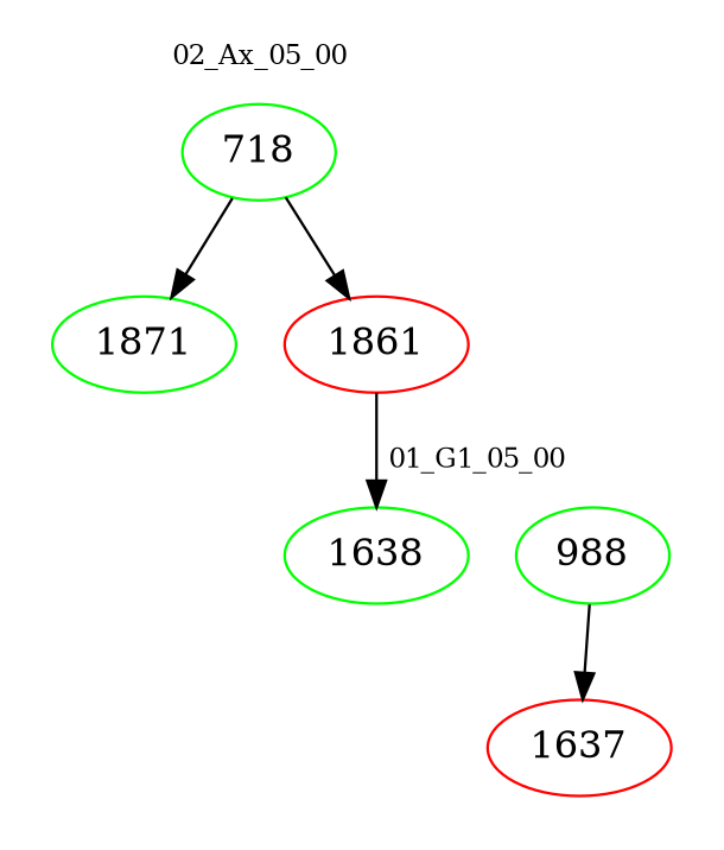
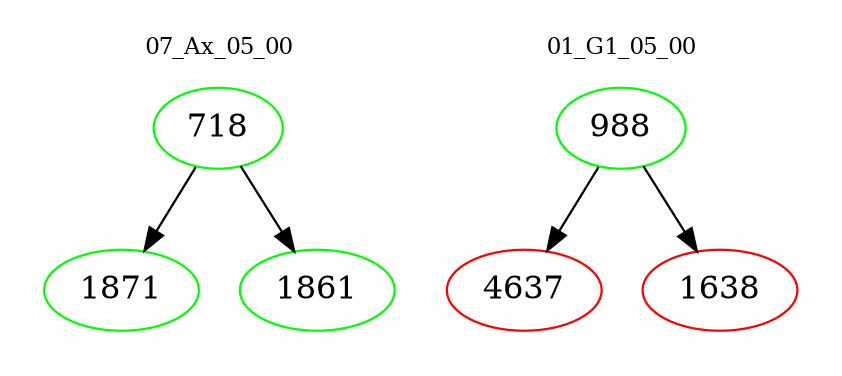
  digraph {
    node [color=green]
    edge [color=black]
    n1 [label=718]
    n2 [label=1871]
-   n3 [color=red label=1861]
+   n3 [label=1861]
    n4 [label=988]
-   n5 [color=red label=1637]
-   n6 [label=1638]
+   n5 [color=red label=4637]
+   n6 [color=red label=1638]
    subgraph cluster_1 {
      color=white
      fontsize=10
-     label="02_Ax_05_00"
+     label="07_Ax_05_00"
      n1
      n2
      n3
    }
    subgraph cluster_2 {
      color=white
      fontsize=10
      label="01_G1_05_00"
      n4
      n5
      n6
    }
    n1 -> n2
    n1 -> n3
    n4 -> n5
-   n3 -> n6
+   n4 -> n6
  }
